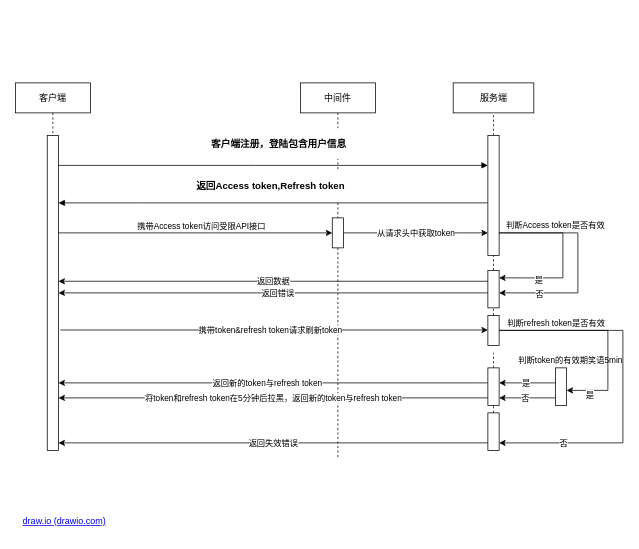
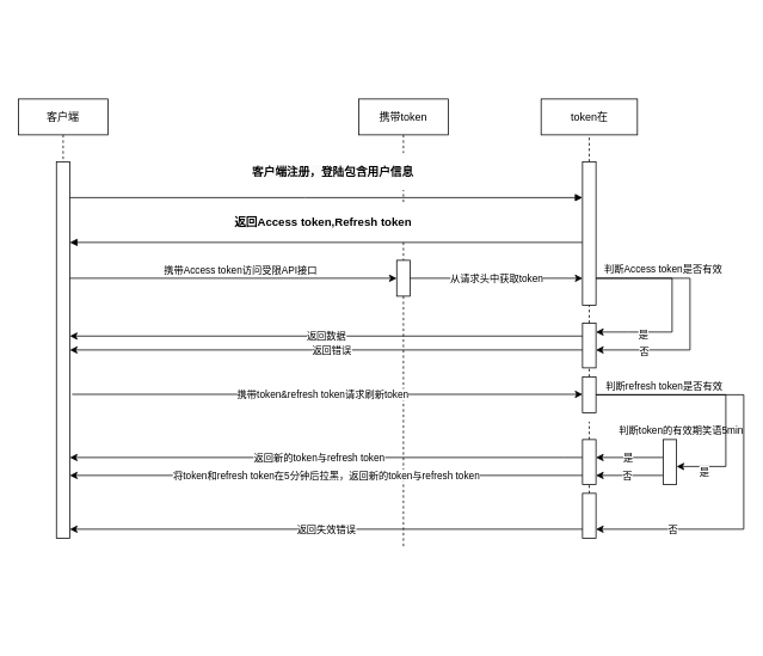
  <mxCell id="0" />
  <mxCell id="1" parent="0" />
  <mxCell id="2" value="客户端" style="shape=umlLifeline;perimeter=lifelinePerimeter;whiteSpace=wrap;html=1;container=0;dropTarget=0;collapsible=0;recursiveResize=0;outlineConnect=0;portConstraint=eastwest;newEdgeStyle={&quot;edgeStyle&quot;:&quot;elbowEdgeStyle&quot;,&quot;elbow&quot;:&quot;vertical&quot;,&quot;curved&quot;:0,&quot;rounded&quot;:0};" parent="1" vertex="1"><mxGeometry x="20" y="110" width="100" height="490" as="geometry" /></mxCell>
  <mxCell id="3" value="" style="html=1;points=[];perimeter=orthogonalPerimeter;outlineConnect=0;targetShapes=umlLifeline;portConstraint=eastwest;newEdgeStyle={&quot;edgeStyle&quot;:&quot;elbowEdgeStyle&quot;,&quot;elbow&quot;:&quot;vertical&quot;,&quot;curved&quot;:0,&quot;rounded&quot;:0};" parent="2" vertex="1"><mxGeometry x="42.5" y="70" width="15" height="420" as="geometry" /></mxCell>
- <mxCell id="4" value="中间件" style="shape=umlLifeline;perimeter=lifelinePerimeter;whiteSpace=wrap;html=1;container=0;dropTarget=0;collapsible=0;recursiveResize=0;outlineConnect=0;portConstraint=eastwest;newEdgeStyle={&quot;edgeStyle&quot;:&quot;elbowEdgeStyle&quot;,&quot;elbow&quot;:&quot;vertical&quot;,&quot;curved&quot;:0,&quot;rounded&quot;:0};" parent="1" vertex="1"><mxGeometry x="400" y="110" width="100" height="500" as="geometry" /></mxCell>
+ <mxCell id="4" value="携带token" style="shape=umlLifeline;perimeter=lifelinePerimeter;whiteSpace=wrap;html=1;container=0;dropTarget=0;collapsible=0;recursiveResize=0;outlineConnect=0;portConstraint=eastwest;newEdgeStyle={&quot;edgeStyle&quot;:&quot;elbowEdgeStyle&quot;,&quot;elbow&quot;:&quot;vertical&quot;,&quot;curved&quot;:0,&quot;rounded&quot;:0};" parent="1" vertex="1"><mxGeometry x="400" y="110" width="100" height="500" as="geometry" /></mxCell>
  <mxCell id="5" value="" style="html=1;points=[];perimeter=orthogonalPerimeter;outlineConnect=0;targetShapes=umlLifeline;portConstraint=eastwest;newEdgeStyle={&quot;edgeStyle&quot;:&quot;elbowEdgeStyle&quot;,&quot;elbow&quot;:&quot;vertical&quot;,&quot;curved&quot;:0,&quot;rounded&quot;:0};" parent="4" vertex="1"><mxGeometry x="42.5" y="180" width="15" height="40" as="geometry" /></mxCell>
  <mxCell id="6" value="" style="html=1;verticalAlign=bottom;endArrow=block;edgeStyle=elbowEdgeStyle;elbow=vertical;curved=0;rounded=0;" parent="1" source="3" target="22" edge="1"><mxGeometry relative="1" as="geometry"><mxPoint x="77.5" y="220" as="sourcePoint" /><Array as="points"><mxPoint x="340" y="220" /><mxPoint x="202.5" y="20" /></Array><mxPoint x="640" y="220" as="targetPoint" /></mxGeometry></mxCell>
  <mxCell id="7" value="&lt;h3 style=&quot;background-color: rgb(251, 251, 251);&quot;&gt;客户端注册，登陆包含用户信息&lt;/h3&gt;" style="edgeLabel;html=1;align=center;verticalAlign=middle;resizable=0;points=[];labelBorderColor=none;fontColor=#000000;" parent="6" vertex="1" connectable="0"><mxGeometry x="0.004" y="-2" relative="1" as="geometry"><mxPoint x="6" y="-32" as="offset" /></mxGeometry></mxCell>
  <mxCell id="8" value="&lt;h3&gt;返回Access token,Refresh token&lt;/h3&gt;" style="html=1;verticalAlign=bottom;endArrow=block;edgeStyle=elbowEdgeStyle;elbow=vertical;curved=0;rounded=0;" parent="1" source="22" target="3" edge="1"><mxGeometry x="0.013" relative="1" as="geometry"><mxPoint x="560" y="270" as="sourcePoint" /><Array as="points"><mxPoint x="190" y="270" /><mxPoint x="310" y="310" /><mxPoint x="360" y="250" /><mxPoint x="190" y="230" /></Array><mxPoint x="90" y="270" as="targetPoint" /><mxPoint as="offset" /></mxGeometry></mxCell>
  <mxCell id="9" value="" style="endArrow=classic;html=1;rounded=0;" parent="1" target="5" edge="1"><mxGeometry width="50" height="50" relative="1" as="geometry"><mxPoint x="77.5" y="310" as="sourcePoint" /><mxPoint x="442.5" y="310" as="targetPoint" /><Array as="points"><mxPoint x="282.5" y="310" /></Array></mxGeometry></mxCell>
  <mxCell id="10" value="携带Access token访问受限API接口" style="edgeLabel;html=1;align=center;verticalAlign=middle;resizable=0;points=[];rotation=0;" parent="9" vertex="1" connectable="0"><mxGeometry x="0.041" y="-7" relative="1" as="geometry"><mxPoint y="-17" as="offset" /></mxGeometry></mxCell>
- <mxCell id="11" value="服务端" style="rounded=0;whiteSpace=wrap;html=1;" parent="1" vertex="1"><mxGeometry x="603.75" y="110" width="107.5" height="40" as="geometry" /></mxCell>
+ <mxCell id="11" value="token在" style="rounded=0;whiteSpace=wrap;html=1;" parent="1" vertex="1"><mxGeometry x="603.75" y="110" width="107.5" height="40" as="geometry" /></mxCell>
  <mxCell id="12" value="判断Access token是否有效" style="endArrow=classic;html=1;rounded=0;" parent="1" edge="1"><mxGeometry x="-0.348" y="10" width="50" height="50" relative="1" as="geometry"><mxPoint x="665" y="310" as="sourcePoint" /><mxPoint x="665" y="370" as="targetPoint" /><Array as="points"><mxPoint x="750" y="310" /><mxPoint x="750" y="370" /><mxPoint x="700" y="370" /></Array><mxPoint as="offset" /></mxGeometry></mxCell>
  <mxCell id="13" value="是" style="edgeLabel;html=1;align=center;verticalAlign=middle;resizable=0;points=[];" parent="12" vertex="1" connectable="0"><mxGeometry x="0.544" y="2" relative="1" as="geometry"><mxPoint as="offset" /></mxGeometry></mxCell>
  <mxCell id="14" value="判断token的有效期笑语5min" style="endArrow=classic;html=1;rounded=0;" parent="1" source="41" edge="1"><mxGeometry x="-1" y="-36" width="50" height="50" relative="1" as="geometry"><mxPoint x="780" y="510" as="sourcePoint" /><mxPoint x="665" y="510" as="targetPoint" /><Array as="points"><mxPoint x="738" y="510" /></Array><mxPoint x="20" y="6" as="offset" /></mxGeometry></mxCell>
  <mxCell id="15" value="是" style="edgeLabel;html=1;align=center;verticalAlign=middle;resizable=0;points=[];" parent="14" vertex="1" connectable="0"><mxGeometry x="0.528" y="5" relative="1" as="geometry"><mxPoint x="17" y="-5" as="offset" /></mxGeometry></mxCell>
  <mxCell id="16" value="返回新的token与refresh token" style="endArrow=classic;html=1;rounded=0;" parent="1" edge="1"><mxGeometry x="0.026" width="50" height="50" relative="1" as="geometry"><mxPoint x="650" y="510" as="sourcePoint" /><mxPoint x="77.5" y="510" as="targetPoint" /><Array as="points"><mxPoint x="630" y="510" /></Array><mxPoint as="offset" /></mxGeometry></mxCell>
  <mxCell id="17" value="从请求头中获取token" style="edgeStyle=elbowEdgeStyle;rounded=0;orthogonalLoop=1;jettySize=auto;html=1;elbow=vertical;curved=0;" parent="1" source="5" target="22" edge="1"><mxGeometry relative="1" as="geometry"><Array as="points"><mxPoint x="610" y="310" /><mxPoint x="520" y="340" /></Array></mxGeometry></mxCell>
  <mxCell id="18" value="" style="endArrow=none;dashed=1;html=1;rounded=0;" parent="1" source="22" target="11" edge="1"><mxGeometry width="50" height="50" relative="1" as="geometry"><mxPoint x="658" y="590" as="sourcePoint" /><mxPoint x="660" y="170" as="targetPoint" /></mxGeometry></mxCell>
  <mxCell id="19" value="" style="endArrow=none;dashed=1;html=1;rounded=0;" parent="1" target="20" edge="1"><mxGeometry width="50" height="50" relative="1" as="geometry"><mxPoint x="657.5" y="420" as="sourcePoint" /><mxPoint x="658" y="150" as="targetPoint" /></mxGeometry></mxCell>
  <mxCell id="20" value="" style="html=1;points=[];perimeter=orthogonalPerimeter;outlineConnect=0;targetShapes=umlLifeline;portConstraint=eastwest;newEdgeStyle={&quot;edgeStyle&quot;:&quot;elbowEdgeStyle&quot;,&quot;elbow&quot;:&quot;vertical&quot;,&quot;curved&quot;:0,&quot;rounded&quot;:0};" parent="1" vertex="1"><mxGeometry x="650" y="360" width="15" height="50" as="geometry" /></mxCell>
  <mxCell id="21" value="" style="endArrow=none;dashed=1;html=1;rounded=0;" parent="1" source="20" target="22" edge="1"><mxGeometry width="50" height="50" relative="1" as="geometry"><mxPoint x="658" y="360" as="sourcePoint" /><mxPoint x="658" y="150" as="targetPoint" /></mxGeometry></mxCell>
  <mxCell id="22" value="" style="html=1;points=[];perimeter=orthogonalPerimeter;outlineConnect=0;targetShapes=umlLifeline;portConstraint=eastwest;newEdgeStyle={&quot;edgeStyle&quot;:&quot;elbowEdgeStyle&quot;,&quot;elbow&quot;:&quot;vertical&quot;,&quot;curved&quot;:0,&quot;rounded&quot;:0};" parent="1" vertex="1"><mxGeometry x="650" y="180" width="15" height="160" as="geometry" /></mxCell>
  <mxCell id="23" value="" style="endArrow=none;dashed=1;html=1;rounded=0;" parent="1" source="25" edge="1"><mxGeometry width="50" height="50" relative="1" as="geometry"><mxPoint x="658" y="590" as="sourcePoint" /><mxPoint x="657.5" y="470" as="targetPoint" /></mxGeometry></mxCell>
  <mxCell id="24" value="" style="endArrow=none;dashed=1;html=1;rounded=0;" parent="1" source="40" target="25" edge="1"><mxGeometry width="50" height="50" relative="1" as="geometry"><mxPoint x="658" y="590" as="sourcePoint" /><mxPoint x="658" y="470" as="targetPoint" /></mxGeometry></mxCell>
  <mxCell id="25" value="" style="html=1;points=[];perimeter=orthogonalPerimeter;outlineConnect=0;targetShapes=umlLifeline;portConstraint=eastwest;newEdgeStyle={&quot;edgeStyle&quot;:&quot;elbowEdgeStyle&quot;,&quot;elbow&quot;:&quot;vertical&quot;,&quot;curved&quot;:0,&quot;rounded&quot;:0};" parent="1" vertex="1"><mxGeometry x="650" y="490" width="15" height="50" as="geometry" /></mxCell>
  <mxCell id="26" value="否" style="endArrow=classic;html=1;rounded=0;" parent="1" source="41" edge="1"><mxGeometry x="0.067" width="50" height="50" relative="1" as="geometry"><mxPoint x="800" y="530" as="sourcePoint" /><mxPoint x="665" y="530" as="targetPoint" /><Array as="points" /><mxPoint as="offset" /></mxGeometry></mxCell>
  <mxCell id="27" value="将token和refresh token在5分钟后拉黑，返回新的token与refresh token" style="endArrow=classic;html=1;rounded=0;" parent="1" edge="1"><mxGeometry x="0.0" width="50" height="50" relative="1" as="geometry"><mxPoint x="650" y="530" as="sourcePoint" /><mxPoint x="77.5" y="530" as="targetPoint" /><mxPoint as="offset" /></mxGeometry></mxCell>
  <mxCell id="28" value="" style="endArrow=classic;html=1;rounded=0;" parent="1" target="20" edge="1"><mxGeometry width="50" height="50" relative="1" as="geometry"><mxPoint x="665" y="310" as="sourcePoint" /><mxPoint x="670" y="390" as="targetPoint" /><Array as="points"><mxPoint x="770" y="310" /><mxPoint x="770" y="390" /></Array></mxGeometry></mxCell>
  <mxCell id="29" value="否" style="edgeLabel;html=1;align=center;verticalAlign=middle;resizable=0;points=[];" parent="28" vertex="1" connectable="0"><mxGeometry x="0.634" y="1" relative="1" as="geometry"><mxPoint as="offset" /></mxGeometry></mxCell>
  <mxCell id="30" value="返回数据" style="endArrow=classic;html=1;rounded=0;" parent="1" edge="1"><mxGeometry width="50" height="50" relative="1" as="geometry"><mxPoint x="650" y="374.5" as="sourcePoint" /><mxPoint x="77.5" y="374.5" as="targetPoint" /></mxGeometry></mxCell>
  <mxCell id="31" value="返回错误" style="endArrow=classic;html=1;rounded=0;" parent="1" edge="1"><mxGeometry x="-0.022" width="50" height="50" relative="1" as="geometry"><mxPoint x="650" y="390" as="sourcePoint" /><mxPoint x="77.5" y="390" as="targetPoint" /><mxPoint as="offset" /></mxGeometry></mxCell>
  <mxCell id="32" value="携带token&amp;amp;refresh token请求刷新token" style="endArrow=classic;html=1;rounded=0;" parent="1" edge="1"><mxGeometry x="-0.018" width="50" height="50" relative="1" as="geometry"><mxPoint x="80" y="439.5" as="sourcePoint" /><mxPoint x="650" y="439.5" as="targetPoint" /><mxPoint as="offset" /></mxGeometry></mxCell>
  <mxCell id="33" value="" style="html=1;points=[];perimeter=orthogonalPerimeter;outlineConnect=0;targetShapes=umlLifeline;portConstraint=eastwest;newEdgeStyle={&quot;edgeStyle&quot;:&quot;elbowEdgeStyle&quot;,&quot;elbow&quot;:&quot;vertical&quot;,&quot;curved&quot;:0,&quot;rounded&quot;:0};" parent="1" vertex="1"><mxGeometry x="650" y="420" width="15" height="40" as="geometry" /></mxCell>
  <mxCell id="34" value="" style="endArrow=classic;html=1;rounded=0;" parent="1" source="33" target="41" edge="1"><mxGeometry width="50" height="50" relative="1" as="geometry"><mxPoint x="665" y="439.5" as="sourcePoint" /><mxPoint x="730" y="520" as="targetPoint" /><Array as="points"><mxPoint x="810" y="440" /><mxPoint x="810" y="520" /></Array></mxGeometry></mxCell>
  <mxCell id="35" value="判断refresh token是否有效" style="edgeLabel;html=1;align=center;verticalAlign=middle;resizable=0;points=[];" parent="34" vertex="1" connectable="0"><mxGeometry x="-0.625" relative="1" as="geometry"><mxPoint x="22" y="-10" as="offset" /></mxGeometry></mxCell>
  <mxCell id="36" value="是" style="edgeLabel;html=1;align=center;verticalAlign=middle;resizable=0;points=[];" parent="34" vertex="1" connectable="0"><mxGeometry x="0.786" y="5" relative="1" as="geometry"><mxPoint as="offset" /></mxGeometry></mxCell>
  <mxCell id="37" value="" style="endArrow=classic;html=1;rounded=0;" parent="1" source="33" target="40" edge="1"><mxGeometry width="50" height="50" relative="1" as="geometry"><mxPoint x="670" y="440" as="sourcePoint" /><mxPoint x="670" y="590" as="targetPoint" /><Array as="points"><mxPoint x="830" y="440" /><mxPoint x="830" y="590" /></Array></mxGeometry></mxCell>
  <mxCell id="38" value="否" style="edgeLabel;html=1;align=center;verticalAlign=middle;resizable=0;points=[];" parent="37" vertex="1" connectable="0"><mxGeometry x="0.646" relative="1" as="geometry"><mxPoint as="offset" /></mxGeometry></mxCell>
  <mxCell id="39" value="" style="endArrow=none;dashed=1;html=1;rounded=0;" parent="1" target="40" edge="1"><mxGeometry width="50" height="50" relative="1" as="geometry"><mxPoint x="658" y="590" as="sourcePoint" /><mxPoint x="658" y="540" as="targetPoint" /></mxGeometry></mxCell>
  <mxCell id="40" value="" style="html=1;points=[];perimeter=orthogonalPerimeter;outlineConnect=0;targetShapes=umlLifeline;portConstraint=eastwest;newEdgeStyle={&quot;edgeStyle&quot;:&quot;elbowEdgeStyle&quot;,&quot;elbow&quot;:&quot;vertical&quot;,&quot;curved&quot;:0,&quot;rounded&quot;:0};" parent="1" vertex="1"><mxGeometry x="650" y="550" width="15" height="50" as="geometry" /></mxCell>
  <mxCell id="41" value="" style="html=1;points=[];perimeter=orthogonalPerimeter;outlineConnect=0;targetShapes=umlLifeline;portConstraint=eastwest;newEdgeStyle={&quot;edgeStyle&quot;:&quot;elbowEdgeStyle&quot;,&quot;elbow&quot;:&quot;vertical&quot;,&quot;curved&quot;:0,&quot;rounded&quot;:0};" parent="1" vertex="1"><mxGeometry x="740" y="490" width="15" height="50" as="geometry" /></mxCell>
  <mxCell id="42" value="返回失效错误" style="endArrow=classic;html=1;rounded=0;" parent="1" edge="1"><mxGeometry x="0.0" width="50" height="50" relative="1" as="geometry"><mxPoint x="650" y="590" as="sourcePoint" /><mxPoint x="77.5" y="590" as="targetPoint" /><mxPoint as="offset" /></mxGeometry></mxCell>
- <mxCell id="43" value="&lt;meta charset=&quot;utf-8&quot;&gt;&lt;a href=&quot;https://www.drawio.com/&quot;&gt;draw.io (drawio.com)&lt;/a&gt;" style="text;html=1;align=center;verticalAlign=middle;resizable=0;points=[];autosize=1;strokeColor=none;fillColor=none;" vertex="1" parent="1"><mxGeometry x="20" y="680" width="130" height="30" as="geometry" /></mxCell>
